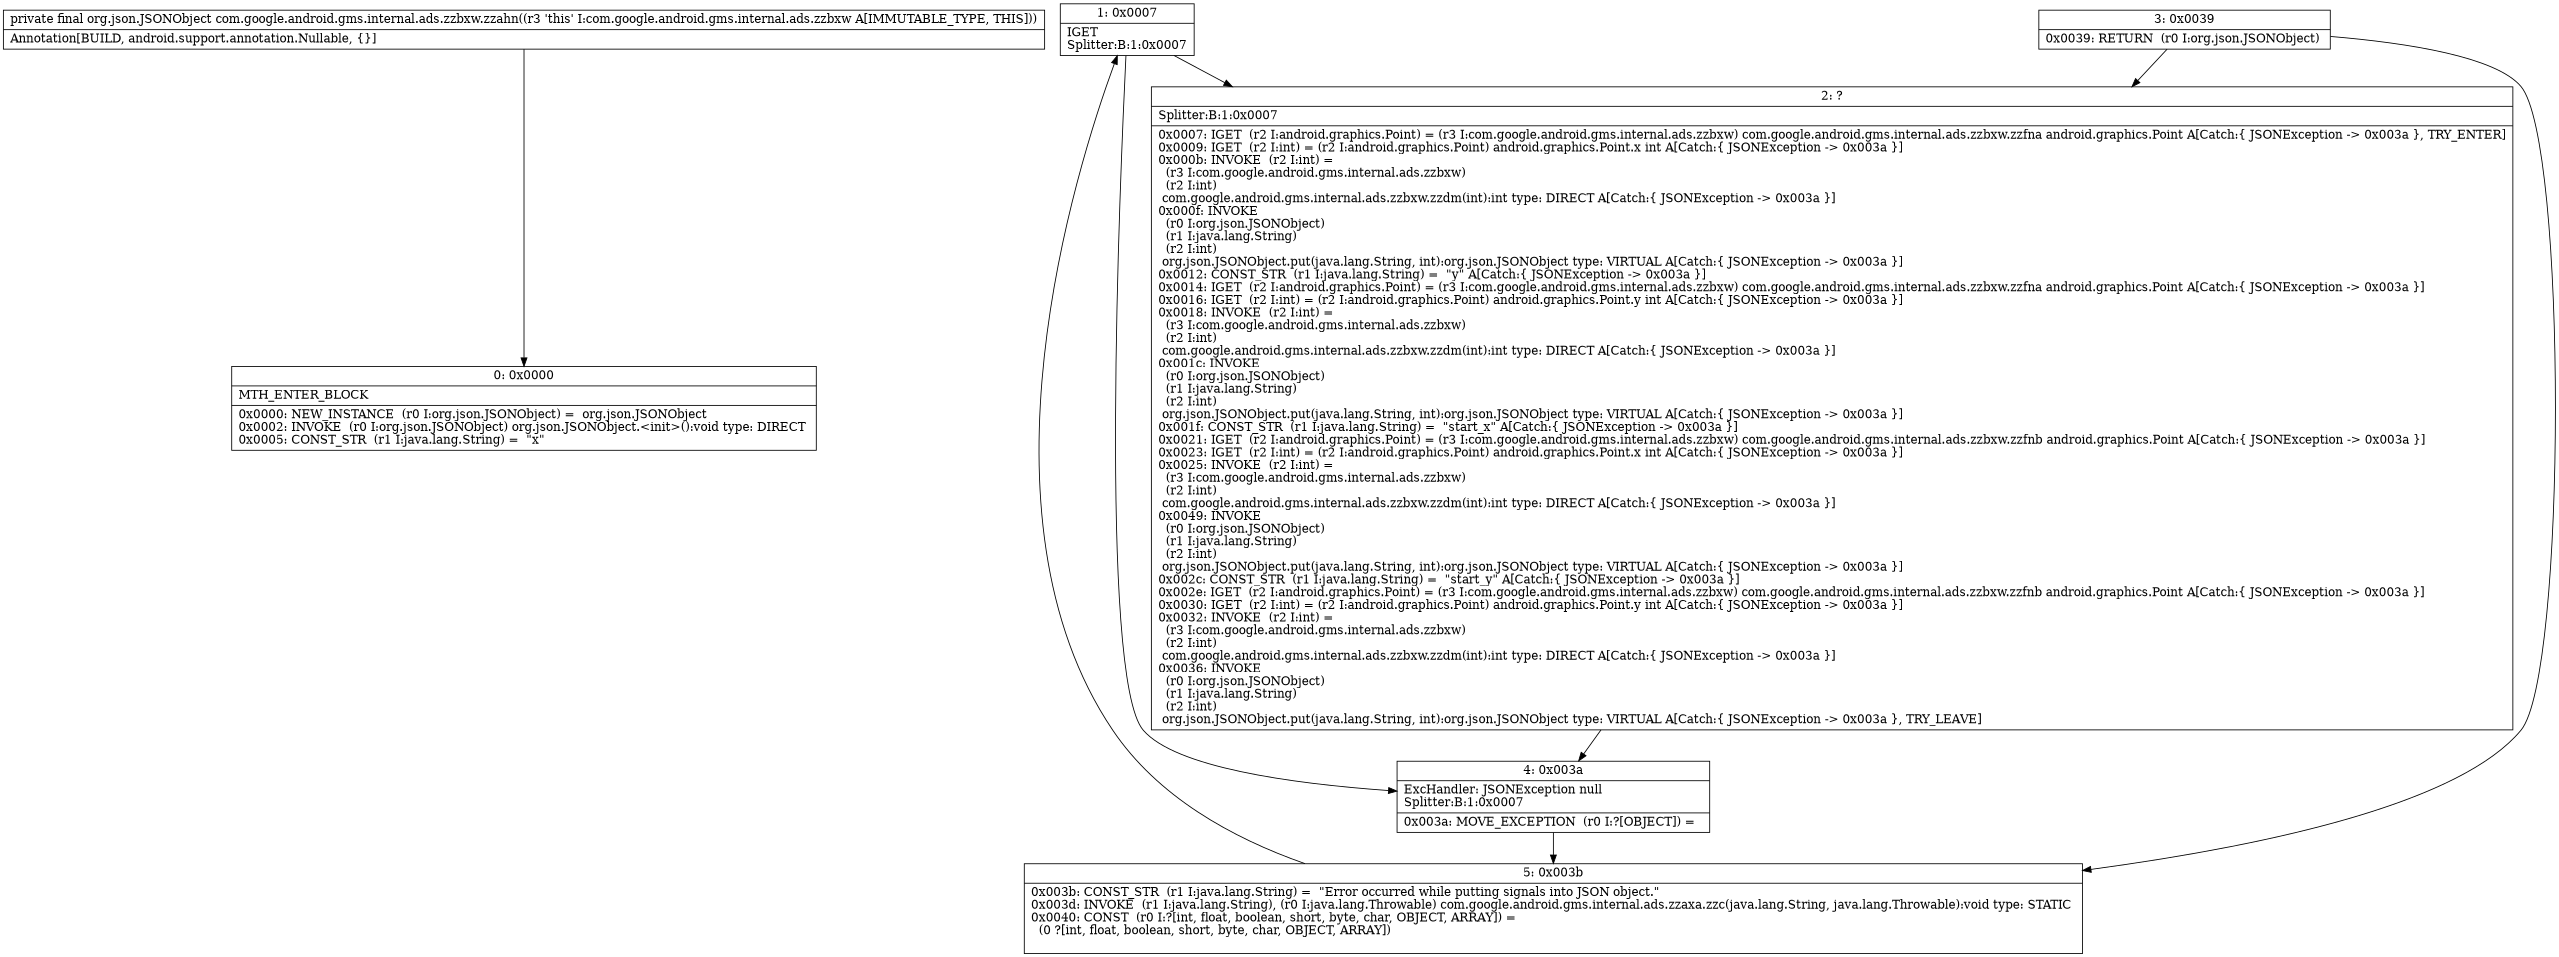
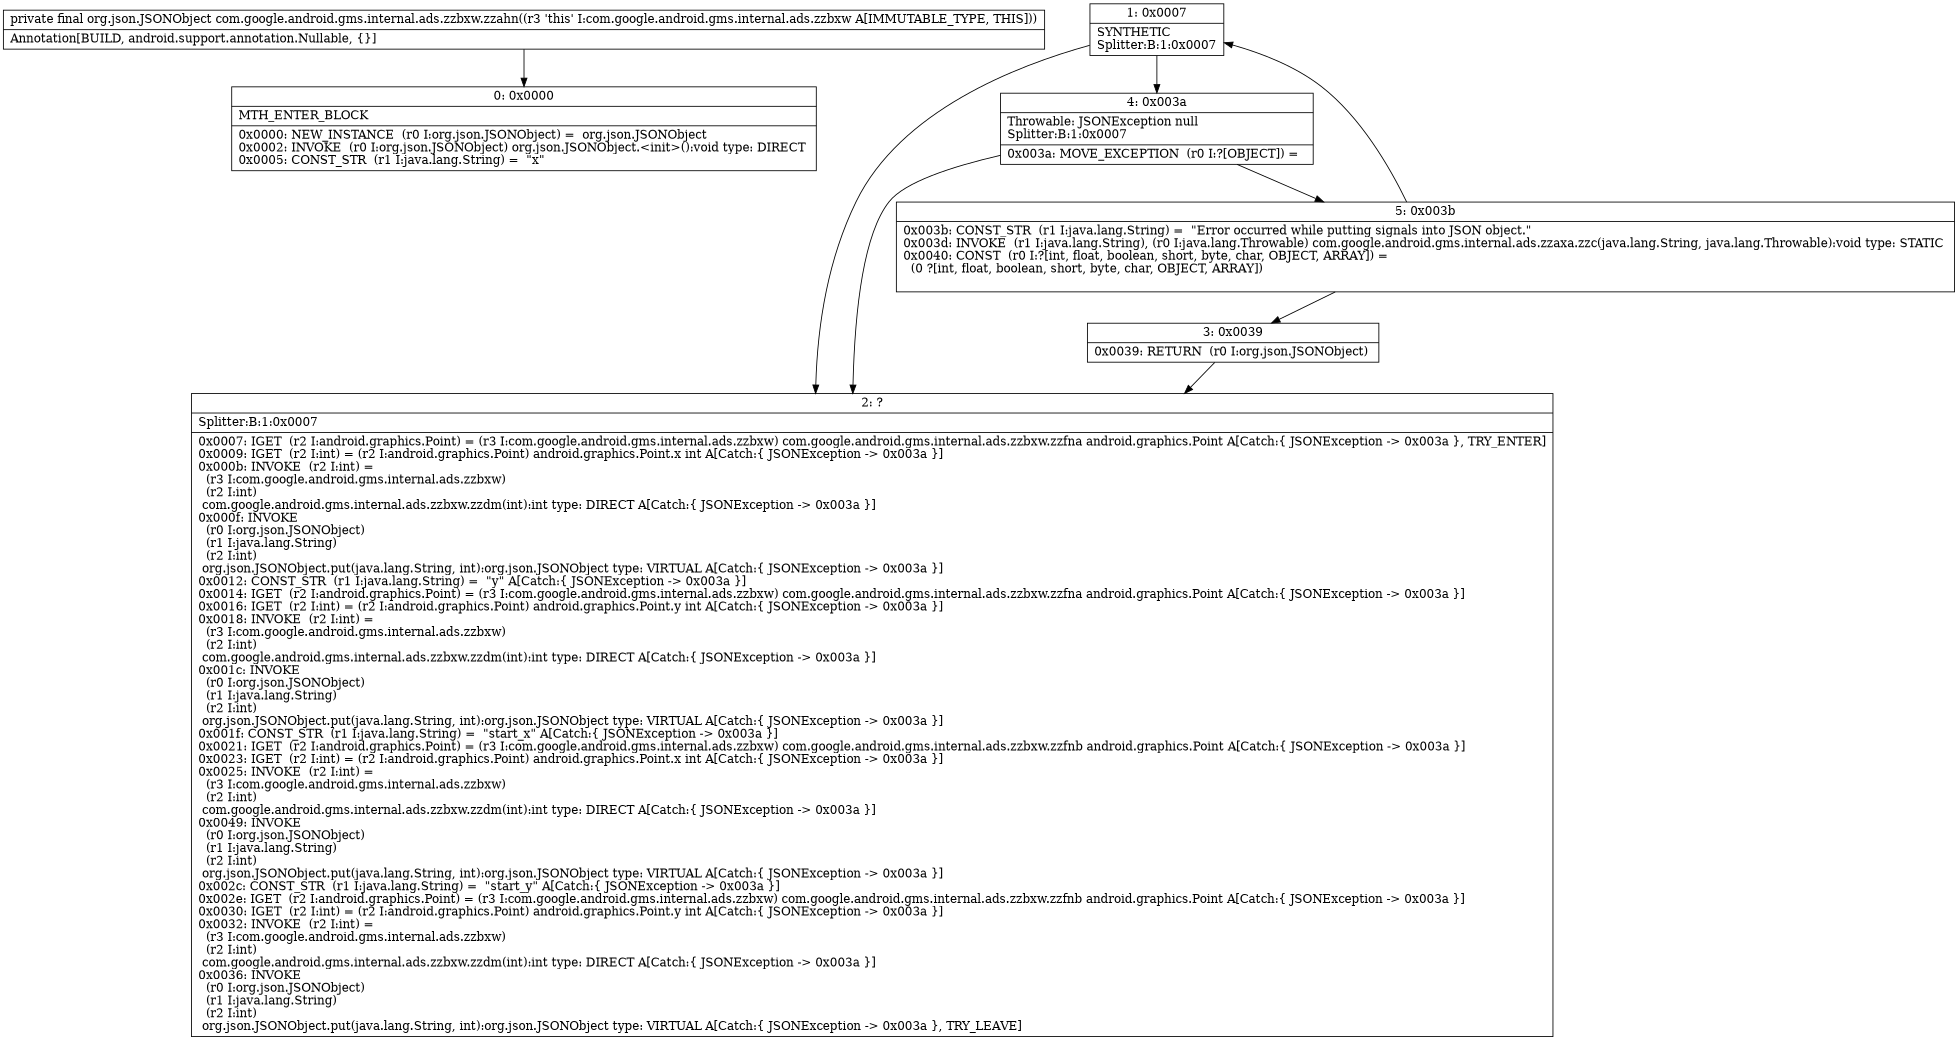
  digraph {
    node [shape=record]
    n1 [label="{0\:\ 0x0000|MTH_ENTER_BLOCK\l|0x0000: NEW_INSTANCE  (r0 I:org.json.JSONObject) =  org.json.JSONObject \l0x0002: INVOKE  (r0 I:org.json.JSONObject) org.json.JSONObject.\<init\>():void type: DIRECT \l0x0005: CONST_STR  (r1 I:java.lang.String) =  \"x\" \l}"]
-   n2 [label="{1\:\ 0x0007|IGET\lSplitter:B:1:0x0007\l}"]
+   n2 [label="{1\:\ 0x0007|SYNTHETIC\lSplitter:B:1:0x0007\l}"]
    n3 [label="{2\:\ ?|Splitter:B:1:0x0007\l|0x0007: IGET  (r2 I:android.graphics.Point) = (r3 I:com.google.android.gms.internal.ads.zzbxw) com.google.android.gms.internal.ads.zzbxw.zzfna android.graphics.Point A[Catch:\{ JSONException \-\> 0x003a \}, TRY_ENTER]\l0x0009: IGET  (r2 I:int) = (r2 I:android.graphics.Point) android.graphics.Point.x int A[Catch:\{ JSONException \-\> 0x003a \}]\l0x000b: INVOKE  (r2 I:int) = \l  (r3 I:com.google.android.gms.internal.ads.zzbxw)\l  (r2 I:int)\l com.google.android.gms.internal.ads.zzbxw.zzdm(int):int type: DIRECT A[Catch:\{ JSONException \-\> 0x003a \}]\l0x000f: INVOKE  \l  (r0 I:org.json.JSONObject)\l  (r1 I:java.lang.String)\l  (r2 I:int)\l org.json.JSONObject.put(java.lang.String, int):org.json.JSONObject type: VIRTUAL A[Catch:\{ JSONException \-\> 0x003a \}]\l0x0012: CONST_STR  (r1 I:java.lang.String) =  \"y\" A[Catch:\{ JSONException \-\> 0x003a \}]\l0x0014: IGET  (r2 I:android.graphics.Point) = (r3 I:com.google.android.gms.internal.ads.zzbxw) com.google.android.gms.internal.ads.zzbxw.zzfna android.graphics.Point A[Catch:\{ JSONException \-\> 0x003a \}]\l0x0016: IGET  (r2 I:int) = (r2 I:android.graphics.Point) android.graphics.Point.y int A[Catch:\{ JSONException \-\> 0x003a \}]\l0x0018: INVOKE  (r2 I:int) = \l  (r3 I:com.google.android.gms.internal.ads.zzbxw)\l  (r2 I:int)\l com.google.android.gms.internal.ads.zzbxw.zzdm(int):int type: DIRECT A[Catch:\{ JSONException \-\> 0x003a \}]\l0x001c: INVOKE  \l  (r0 I:org.json.JSONObject)\l  (r1 I:java.lang.String)\l  (r2 I:int)\l org.json.JSONObject.put(java.lang.String, int):org.json.JSONObject type: VIRTUAL A[Catch:\{ JSONException \-\> 0x003a \}]\l0x001f: CONST_STR  (r1 I:java.lang.String) =  \"start_x\" A[Catch:\{ JSONException \-\> 0x003a \}]\l0x0021: IGET  (r2 I:android.graphics.Point) = (r3 I:com.google.android.gms.internal.ads.zzbxw) com.google.android.gms.internal.ads.zzbxw.zzfnb android.graphics.Point A[Catch:\{ JSONException \-\> 0x003a \}]\l0x0023: IGET  (r2 I:int) = (r2 I:android.graphics.Point) android.graphics.Point.x int A[Catch:\{ JSONException \-\> 0x003a \}]\l0x0025: INVOKE  (r2 I:int) = \l  (r3 I:com.google.android.gms.internal.ads.zzbxw)\l  (r2 I:int)\l com.google.android.gms.internal.ads.zzbxw.zzdm(int):int type: DIRECT A[Catch:\{ JSONException \-\> 0x003a \}]\l0x0049: INVOKE  \l  (r0 I:org.json.JSONObject)\l  (r1 I:java.lang.String)\l  (r2 I:int)\l org.json.JSONObject.put(java.lang.String, int):org.json.JSONObject type: VIRTUAL A[Catch:\{ JSONException \-\> 0x003a \}]\l0x002c: CONST_STR  (r1 I:java.lang.String) =  \"start_y\" A[Catch:\{ JSONException \-\> 0x003a \}]\l0x002e: IGET  (r2 I:android.graphics.Point) = (r3 I:com.google.android.gms.internal.ads.zzbxw) com.google.android.gms.internal.ads.zzbxw.zzfnb android.graphics.Point A[Catch:\{ JSONException \-\> 0x003a \}]\l0x0030: IGET  (r2 I:int) = (r2 I:android.graphics.Point) android.graphics.Point.y int A[Catch:\{ JSONException \-\> 0x003a \}]\l0x0032: INVOKE  (r2 I:int) = \l  (r3 I:com.google.android.gms.internal.ads.zzbxw)\l  (r2 I:int)\l com.google.android.gms.internal.ads.zzbxw.zzdm(int):int type: DIRECT A[Catch:\{ JSONException \-\> 0x003a \}]\l0x0036: INVOKE  \l  (r0 I:org.json.JSONObject)\l  (r1 I:java.lang.String)\l  (r2 I:int)\l org.json.JSONObject.put(java.lang.String, int):org.json.JSONObject type: VIRTUAL A[Catch:\{ JSONException \-\> 0x003a \}, TRY_LEAVE]\l}"]
-   n4 [label="{4\:\ 0x003a|ExcHandler: JSONException null\lSplitter:B:1:0x0007\l|0x003a: MOVE_EXCEPTION  (r0 I:?[OBJECT]) =  \l}"]
+   n4 [label="{4\:\ 0x003a|Throwable: JSONException null\lSplitter:B:1:0x0007\l|0x003a: MOVE_EXCEPTION  (r0 I:?[OBJECT]) =  \l}"]
    n5 [label="{5\:\ 0x003b|0x003b: CONST_STR  (r1 I:java.lang.String) =  \"Error occurred while putting signals into JSON object.\" \l0x003d: INVOKE  (r1 I:java.lang.String), (r0 I:java.lang.Throwable) com.google.android.gms.internal.ads.zzaxa.zzc(java.lang.String, java.lang.Throwable):void type: STATIC \l0x0040: CONST  (r0 I:?[int, float, boolean, short, byte, char, OBJECT, ARRAY]) = \l  (0 ?[int, float, boolean, short, byte, char, OBJECT, ARRAY])\l \l}"]
    n6 [label="{3\:\ 0x0039|0x0039: RETURN  (r0 I:org.json.JSONObject) \l}"]
    n7 [label="{private final org.json.JSONObject com.google.android.gms.internal.ads.zzbxw.zzahn((r3 'this' I:com.google.android.gms.internal.ads.zzbxw A[IMMUTABLE_TYPE, THIS]))  | Annotation[BUILD, android.support.annotation.Nullable, \{\}]\l}"]
    n2 -> n3
    n2 -> n4
-   n3 -> n4
+   n4 -> n3
    n4 -> n5
    n5 -> n2
-   n6 -> n5
+   n5 -> n6
    n6 -> n3
    n7 -> n1
  }
